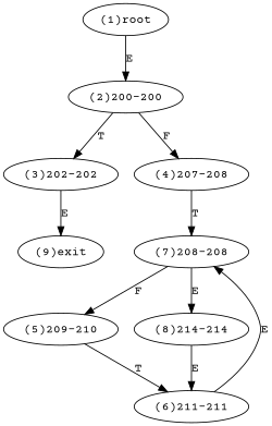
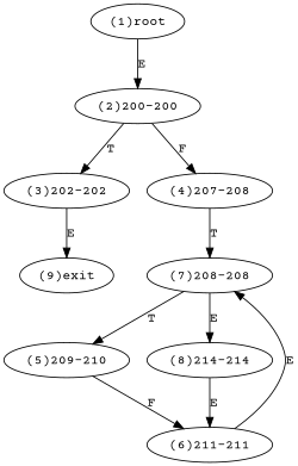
  digraph {
    fontname="Courier Prime"
    node [fontname="Courier Prime"]
    edge [fontname="Courier Prime"]
    n1 [label="(1)root"]
    n2 [label="(2)200-200"]
    n3 [label="(3)202-202"]
    n4 [label="(4)207-208"]
    n5 [label="(9)exit"]
    n6 [label="(7)208-208"]
    n7 [label="(5)209-210"]
    n8 [label="(8)214-214"]
    n9 [label="(6)211-211"]
    n1 -> n2 [label=E]
    n2 -> n3 [label=T]
    n2 -> n4 [label=F]
    n3 -> n5 [label=E]
    n4 -> n6 [label=T]
-   n6 -> n7 [label=F]
+   n6 -> n7 [label=T]
    n6 -> n8 [label=E]
-   n7 -> n9 [label=T]
+   n7 -> n9 [label=F]
    n8 -> n9 [label=E]
    n9 -> n6 [label=E]
  }
